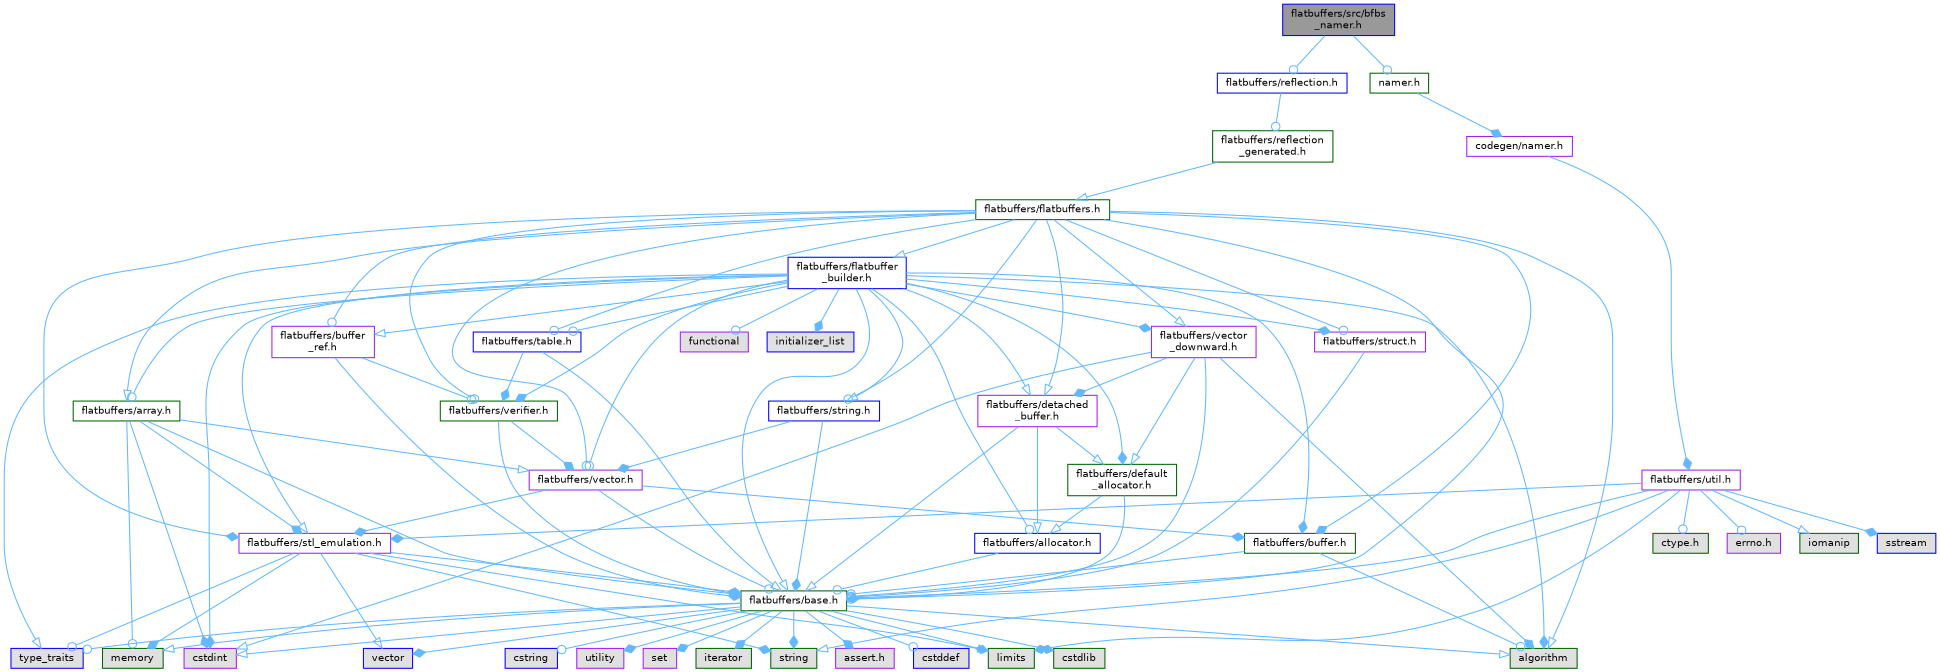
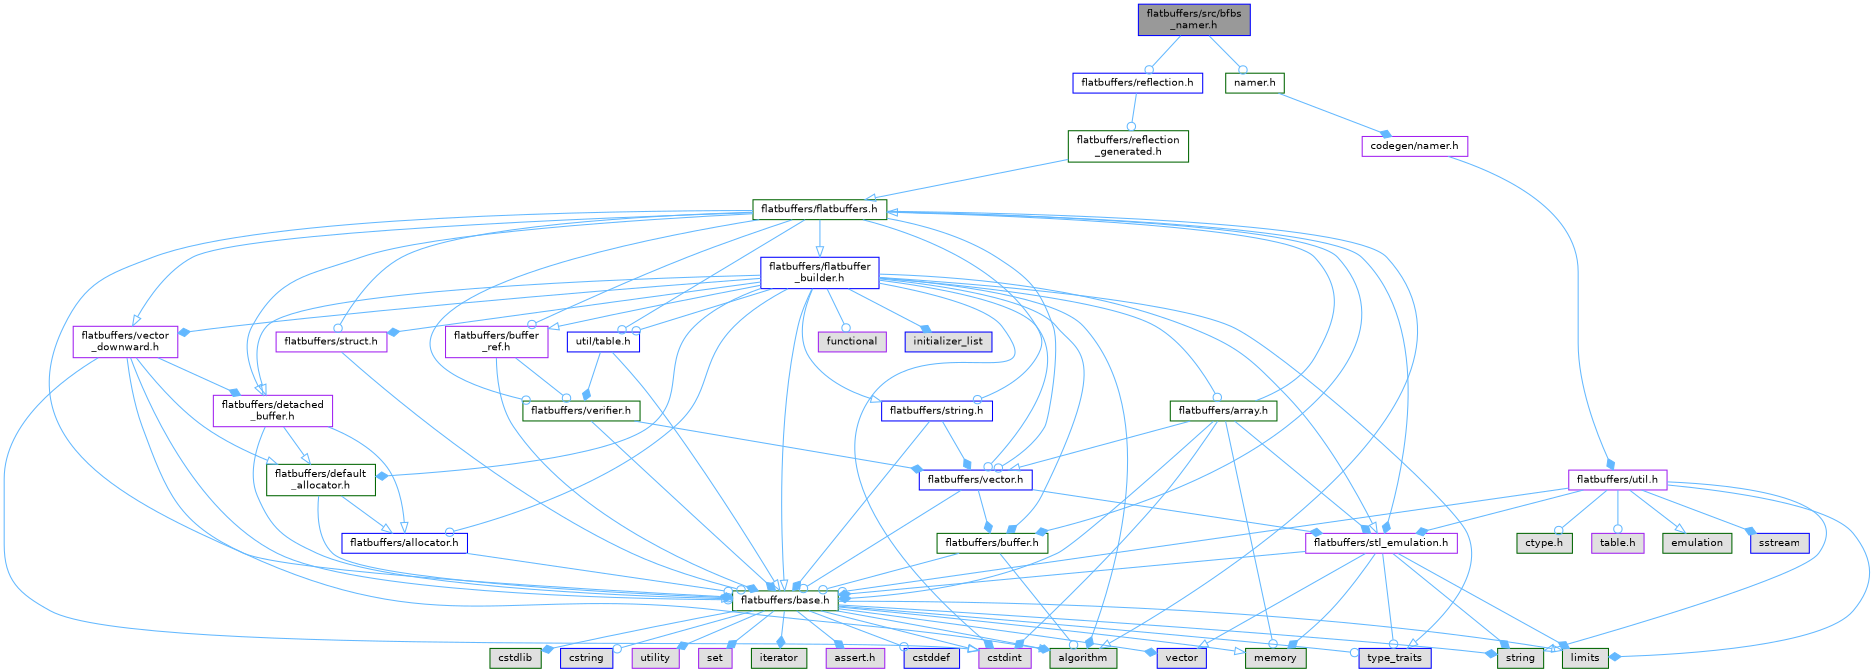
  digraph {
    node [color=darkgreen fillcolor=white fontname=Helvetica fontsize=10 shape=box style=filled]
    edge [arrowhead=diamond color=steelblue1 fontname=Helvetica fontsize=10 labelfontname=Helvetica labelfontsize=10 style=solid]
    n1 [color=blue fillcolor=grey60 fontcolor=black height=0.2 label="flatbuffers/src/bfbs\l_namer.h" width=0.4]
    n2 [color=blue height=0.2 label="flatbuffers/reflection.h" width=0.4]
    n3 [height=0.2 label="namer.h" width=0.4]
    n4 [height=0.2 label="flatbuffers/reflection\l_generated.h" width=0.4]
    n5 [color=purple height=0.2 label="codegen/namer.h" width=0.4]
    n6 [height=0.2 label="flatbuffers/flatbuffers.h" width=0.4]
    n7 [fillcolor="#E0E0E0" height=0.2 label=algorithm width=0.4]
    n8 [height=0.2 label="flatbuffers/array.h" width=0.4]
    n9 [height=0.2 label="flatbuffers/base.h" width=0.4]
    n10 [color=purple height=0.2 label="flatbuffers/stl_emulation.h" width=0.4]
-   n11 [color=purple height=0.2 label="flatbuffers/vector.h" width=0.4]
+   n11 [color=blue height=0.2 label="flatbuffers/vector.h" width=0.4]
    n12 [height=0.2 label="flatbuffers/buffer.h" width=0.4]
    n13 [color=purple height=0.2 label="flatbuffers/buffer\l_ref.h" width=0.4]
    n14 [height=0.2 label="flatbuffers/verifier.h" width=0.4]
    n15 [color=purple height=0.2 label="flatbuffers/detached\l_buffer.h" width=0.4]
    n16 [color=blue height=0.2 label="flatbuffers/flatbuffer\l_builder.h" width=0.4]
    n17 [color=blue height=0.2 label="flatbuffers/string.h" width=0.4]
    n18 [color=purple height=0.2 label="flatbuffers/struct.h" width=0.4]
-   n19 [color=blue height=0.2 label="flatbuffers/table.h" width=0.4]
+   n19 [color=blue height=0.2 label="util/table.h" width=0.4]
    n20 [color=purple height=0.2 label="flatbuffers/vector\l_downward.h" width=0.4]
    n21 [color=purple fillcolor="#E0E0E0" height=0.2 label=cstdint width=0.4]
    n22 [fillcolor="#E0E0E0" height=0.2 label=memory width=0.4]
    n23 [color=purple fillcolor="#E0E0E0" height=0.2 label="assert.h" width=0.4]
    n24 [color=blue fillcolor="#E0E0E0" height=0.2 label=cstddef width=0.4]
    n25 [fillcolor="#E0E0E0" height=0.2 label=cstdlib width=0.4]
    n26 [color=blue fillcolor="#E0E0E0" height=0.2 label=cstring width=0.4]
    n27 [color=purple fillcolor="#E0E0E0" height=0.2 label=utility width=0.4]
    n28 [fillcolor="#E0E0E0" height=0.2 label=string width=0.4]
    n29 [color=blue fillcolor="#E0E0E0" height=0.2 label=type_traits width=0.4]
    n30 [color=blue fillcolor="#E0E0E0" height=0.2 label=vector width=0.4]
    n31 [color=purple fillcolor="#E0E0E0" height=0.2 label=set width=0.4]
    n32 [fillcolor="#E0E0E0" height=0.2 label=limits width=0.4]
    n33 [fillcolor="#E0E0E0" height=0.2 label=iterator width=0.4]
    n34 [color=blue height=0.2 label="flatbuffers/allocator.h" width=0.4]
    n35 [height=0.2 label="flatbuffers/default\l_allocator.h" width=0.4]
    n36 [color=purple fillcolor="#E0E0E0" height=0.2 label=functional width=0.4]
    n37 [color=blue fillcolor="#E0E0E0" height=0.2 label=initializer_list width=0.4]
    n38 [color=purple height=0.2 label="flatbuffers/util.h" width=0.4]
    n39 [fillcolor="#E0E0E0" height=0.2 label="ctype.h" width=0.4]
-   n40 [color=purple fillcolor="#E0E0E0" height=0.2 label="errno.h" width=0.4]
-   n41 [fillcolor="#E0E0E0" height=0.2 label=iomanip width=0.4]
+   n40 [color=purple fillcolor="#E0E0E0" height=0.2 label="table.h" width=0.4]
+   n41 [fillcolor="#E0E0E0" height=0.2 label=emulation width=0.4]
    n42 [color=blue fillcolor="#E0E0E0" height=0.2 label=sstream width=0.4]
    n1 -> n2 [arrowhead=odot]
    n1 -> n3 [arrowhead=odot]
    n2 -> n4 [arrowhead=odot]
    n3 -> n5
    n4 -> n6 [arrowhead=onormal]
    n5 -> n38
    n6 -> n7 [arrowhead=onormal]
-   n6 -> n8 [arrowhead=onormal]
+   n8 -> n6 [arrowhead=onormal]
    n6 -> n9
    n6 -> n10
    n6 -> n11 [arrowhead=odot]
    n6 -> n12
    n6 -> n13 [arrowhead=odot]
    n6 -> n14 [arrowhead=odot]
    n6 -> n15 [arrowhead=onormal]
    n6 -> n16 [arrowhead=onormal]
    n6 -> n17 [arrowhead=odot]
    n6 -> n18 [arrowhead=odot]
    n6 -> n19 [arrowhead=odot]
    n6 -> n20 [arrowhead=onormal]
    n8 -> n9
    n8 -> n10
    n8 -> n11 [arrowhead=onormal]
    n8 -> n21
    n8 -> n22 [arrowhead=odot]
    n9 -> n7 [arrowhead=onormal]
    n9 -> n21 [arrowhead=onormal]
    n9 -> n22 [arrowhead=onormal]
    n9 -> n23
    n9 -> n24 [arrowhead=odot]
    n9 -> n25
    n9 -> n26 [arrowhead=odot]
    n9 -> n27
    n9 -> n28
    n9 -> n29 [arrowhead=odot]
    n9 -> n30
    n9 -> n31
    n9 -> n32 [arrowhead=onormal]
    n9 -> n33
    n10 -> n9
    n10 -> n22
    n10 -> n28
    n10 -> n29 [arrowhead=odot]
    n10 -> n30 [arrowhead=onormal]
    n10 -> n32
    n11 -> n9 [arrowhead=odot]
    n11 -> n10
    n11 -> n12
    n12 -> n7 [arrowhead=odot]
    n12 -> n9 [arrowhead=odot]
    n13 -> n9
    n13 -> n14 [arrowhead=odot]
    n14 -> n9
    n14 -> n11
    n15 -> n9 [arrowhead=onormal]
    n15 -> n34 [arrowhead=onormal]
    n15 -> n35 [arrowhead=onormal]
    n16 -> n7
    n16 -> n8 [arrowhead=odot]
    n16 -> n9 [arrowhead=onormal]
    n16 -> n10 [arrowhead=onormal]
    n16 -> n11 [arrowhead=odot]
    n16 -> n12
    n16 -> n13 [arrowhead=onormal]
-   n16 -> n14
    n16 -> n15 [arrowhead=onormal]
    n16 -> n17 [arrowhead=onormal]
    n16 -> n18
    n16 -> n19 [arrowhead=odot]
    n16 -> n20
    n16 -> n21
    n16 -> n29 [arrowhead=onormal]
    n16 -> n34 [arrowhead=odot]
    n16 -> n35
    n16 -> n36 [arrowhead=odot]
    n16 -> n37
    n17 -> n9
    n17 -> n11
    n18 -> n9 [arrowhead=odot]
    n19 -> n9 [arrowhead=onormal]
    n19 -> n14
    n20 -> n7
    n20 -> n9 [arrowhead=odot]
    n20 -> n15
    n20 -> n21 [arrowhead=onormal]
    n20 -> n35 [arrowhead=onormal]
    n34 -> n9 [arrowhead=odot]
    n35 -> n9 [arrowhead=odot]
    n35 -> n34 [arrowhead=onormal]
    n38 -> n9 [arrowhead=odot]
    n38 -> n10
    n38 -> n28 [arrowhead=onormal]
    n38 -> n32
    n38 -> n39 [arrowhead=odot]
    n38 -> n40 [arrowhead=odot]
    n38 -> n41 [arrowhead=onormal]
    n38 -> n42
  }
